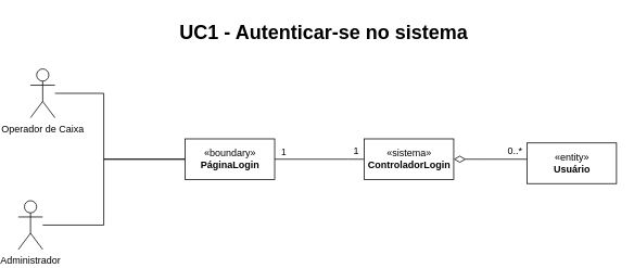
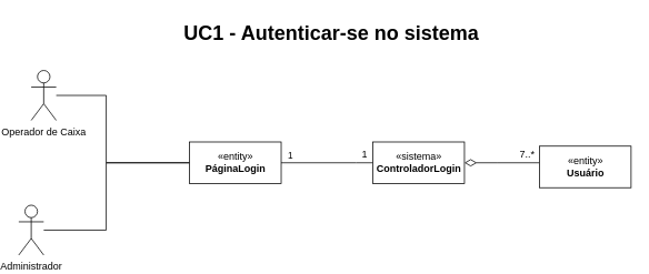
  <mxCell id="0" />
  <mxCell id="1" parent="0" />
  <mxCell id="2" style="edgeStyle=orthogonalEdgeStyle;rounded=0;orthogonalLoop=1;jettySize=auto;html=1;endArrow=none;endFill=0;" parent="1" target="10" edge="1"><mxGeometry relative="1" as="geometry"><mxPoint x="335" y="195" as="sourcePoint" /><mxPoint x="505" y="195" as="targetPoint" /><Array as="points"><mxPoint x="425" y="195" /><mxPoint x="425" y="195" /></Array></mxGeometry></mxCell>
  <mxCell id="3" value="1" style="edgeLabel;html=1;align=center;verticalAlign=middle;resizable=0;points=[];" parent="2" vertex="1" connectable="0"><mxGeometry x="-0.764" y="2" relative="1" as="geometry"><mxPoint x="-3" y="-8" as="offset" /></mxGeometry></mxCell>
  <mxCell id="4" style="edgeStyle=orthogonalEdgeStyle;rounded=0;orthogonalLoop=1;jettySize=auto;html=1;endArrow=none;endFill=0;" parent="1" source="5" target="8" edge="1"><mxGeometry relative="1" as="geometry"><mxPoint x="235" y="195" as="targetPoint" /><Array as="points"><mxPoint x="125" y="114" /><mxPoint x="125" y="195" /></Array></mxGeometry></mxCell>
  <mxCell id="5" value="Operador de Caixa" style="shape=umlActor;verticalLabelPosition=bottom;verticalAlign=top;html=1;" parent="1" vertex="1"><mxGeometry x="35" y="84" width="30" height="60" as="geometry" /></mxCell>
  <mxCell id="6" style="edgeStyle=orthogonalEdgeStyle;rounded=0;orthogonalLoop=1;jettySize=auto;html=1;endArrow=none;endFill=0;" parent="1" source="7" target="8" edge="1"><mxGeometry relative="1" as="geometry"><mxPoint x="235" y="195" as="targetPoint" /><Array as="points"><mxPoint x="125" y="276" /><mxPoint x="125" y="195" /></Array></mxGeometry></mxCell>
  <mxCell id="7" value="Administrador" style="shape=umlActor;verticalLabelPosition=bottom;verticalAlign=top;html=1;" parent="1" vertex="1"><mxGeometry x="20" y="246" width="30" height="60" as="geometry" /></mxCell>
- <mxCell id="8" value="«boundary»&lt;br&gt;&lt;b&gt;PáginaLogin&lt;/b&gt;" style="html=1;" parent="1" vertex="1"><mxGeometry x="225" y="170" width="110" height="50" as="geometry" /></mxCell>
+ <mxCell id="8" value="«entity»&lt;br&gt;&lt;b&gt;PáginaLogin&lt;/b&gt;" style="html=1;" parent="1" vertex="1"><mxGeometry x="225" y="170" width="110" height="50" as="geometry" /></mxCell>
  <mxCell id="9" value="" style="edgeStyle=orthogonalEdgeStyle;rounded=0;orthogonalLoop=1;jettySize=auto;html=1;endArrow=none;endFill=0;startSize=12;startArrow=diamondThin;startFill=0;" parent="1" source="10" edge="1"><mxGeometry relative="1" as="geometry"><mxPoint x="645" y="195" as="targetPoint" /><Array as="points"><mxPoint x="595" y="195" /><mxPoint x="595" y="195" /></Array></mxGeometry></mxCell>
  <mxCell id="10" value="«sistema»&lt;br&gt;&lt;b&gt;ControladorLogin&lt;/b&gt;" style="html=1;" parent="1" vertex="1"><mxGeometry x="445" y="170" width="110" height="50" as="geometry" /></mxCell>
  <mxCell id="11" value="1" style="text;html=1;align=center;verticalAlign=middle;resizable=0;points=[];autosize=1;strokeColor=none;fillColor=none;" parent="1" vertex="1"><mxGeometry x="425" y="175" width="20" height="20" as="geometry" /></mxCell>
- <mxCell id="12" value="0..*" style="text;html=1;align=center;verticalAlign=middle;resizable=0;points=[];autosize=1;strokeColor=none;fillColor=none;" parent="1" vertex="1"><mxGeometry x="615" y="175" width="30" height="20" as="geometry" /></mxCell>
+ <mxCell id="12" value="7..*" style="text;html=1;align=center;verticalAlign=middle;resizable=0;points=[];autosize=1;strokeColor=none;fillColor=none;" parent="1" vertex="1"><mxGeometry x="615" y="175" width="30" height="20" as="geometry" /></mxCell>
  <mxCell id="13" value="«entity»&lt;br&gt;&lt;b&gt;Usuário&lt;/b&gt;" style="html=1;" parent="1" vertex="1"><mxGeometry x="645" y="175" width="110" height="50" as="geometry" /></mxCell>
  <mxCell id="14" value="UC1 - Autenticar-se no sistema" style="text;strokeColor=none;fillColor=none;html=1;fontSize=24;fontStyle=1;verticalAlign=middle;align=center;" parent="1" vertex="1"><mxGeometry x="140" y="20" width="510" height="40" as="geometry" /></mxCell>
